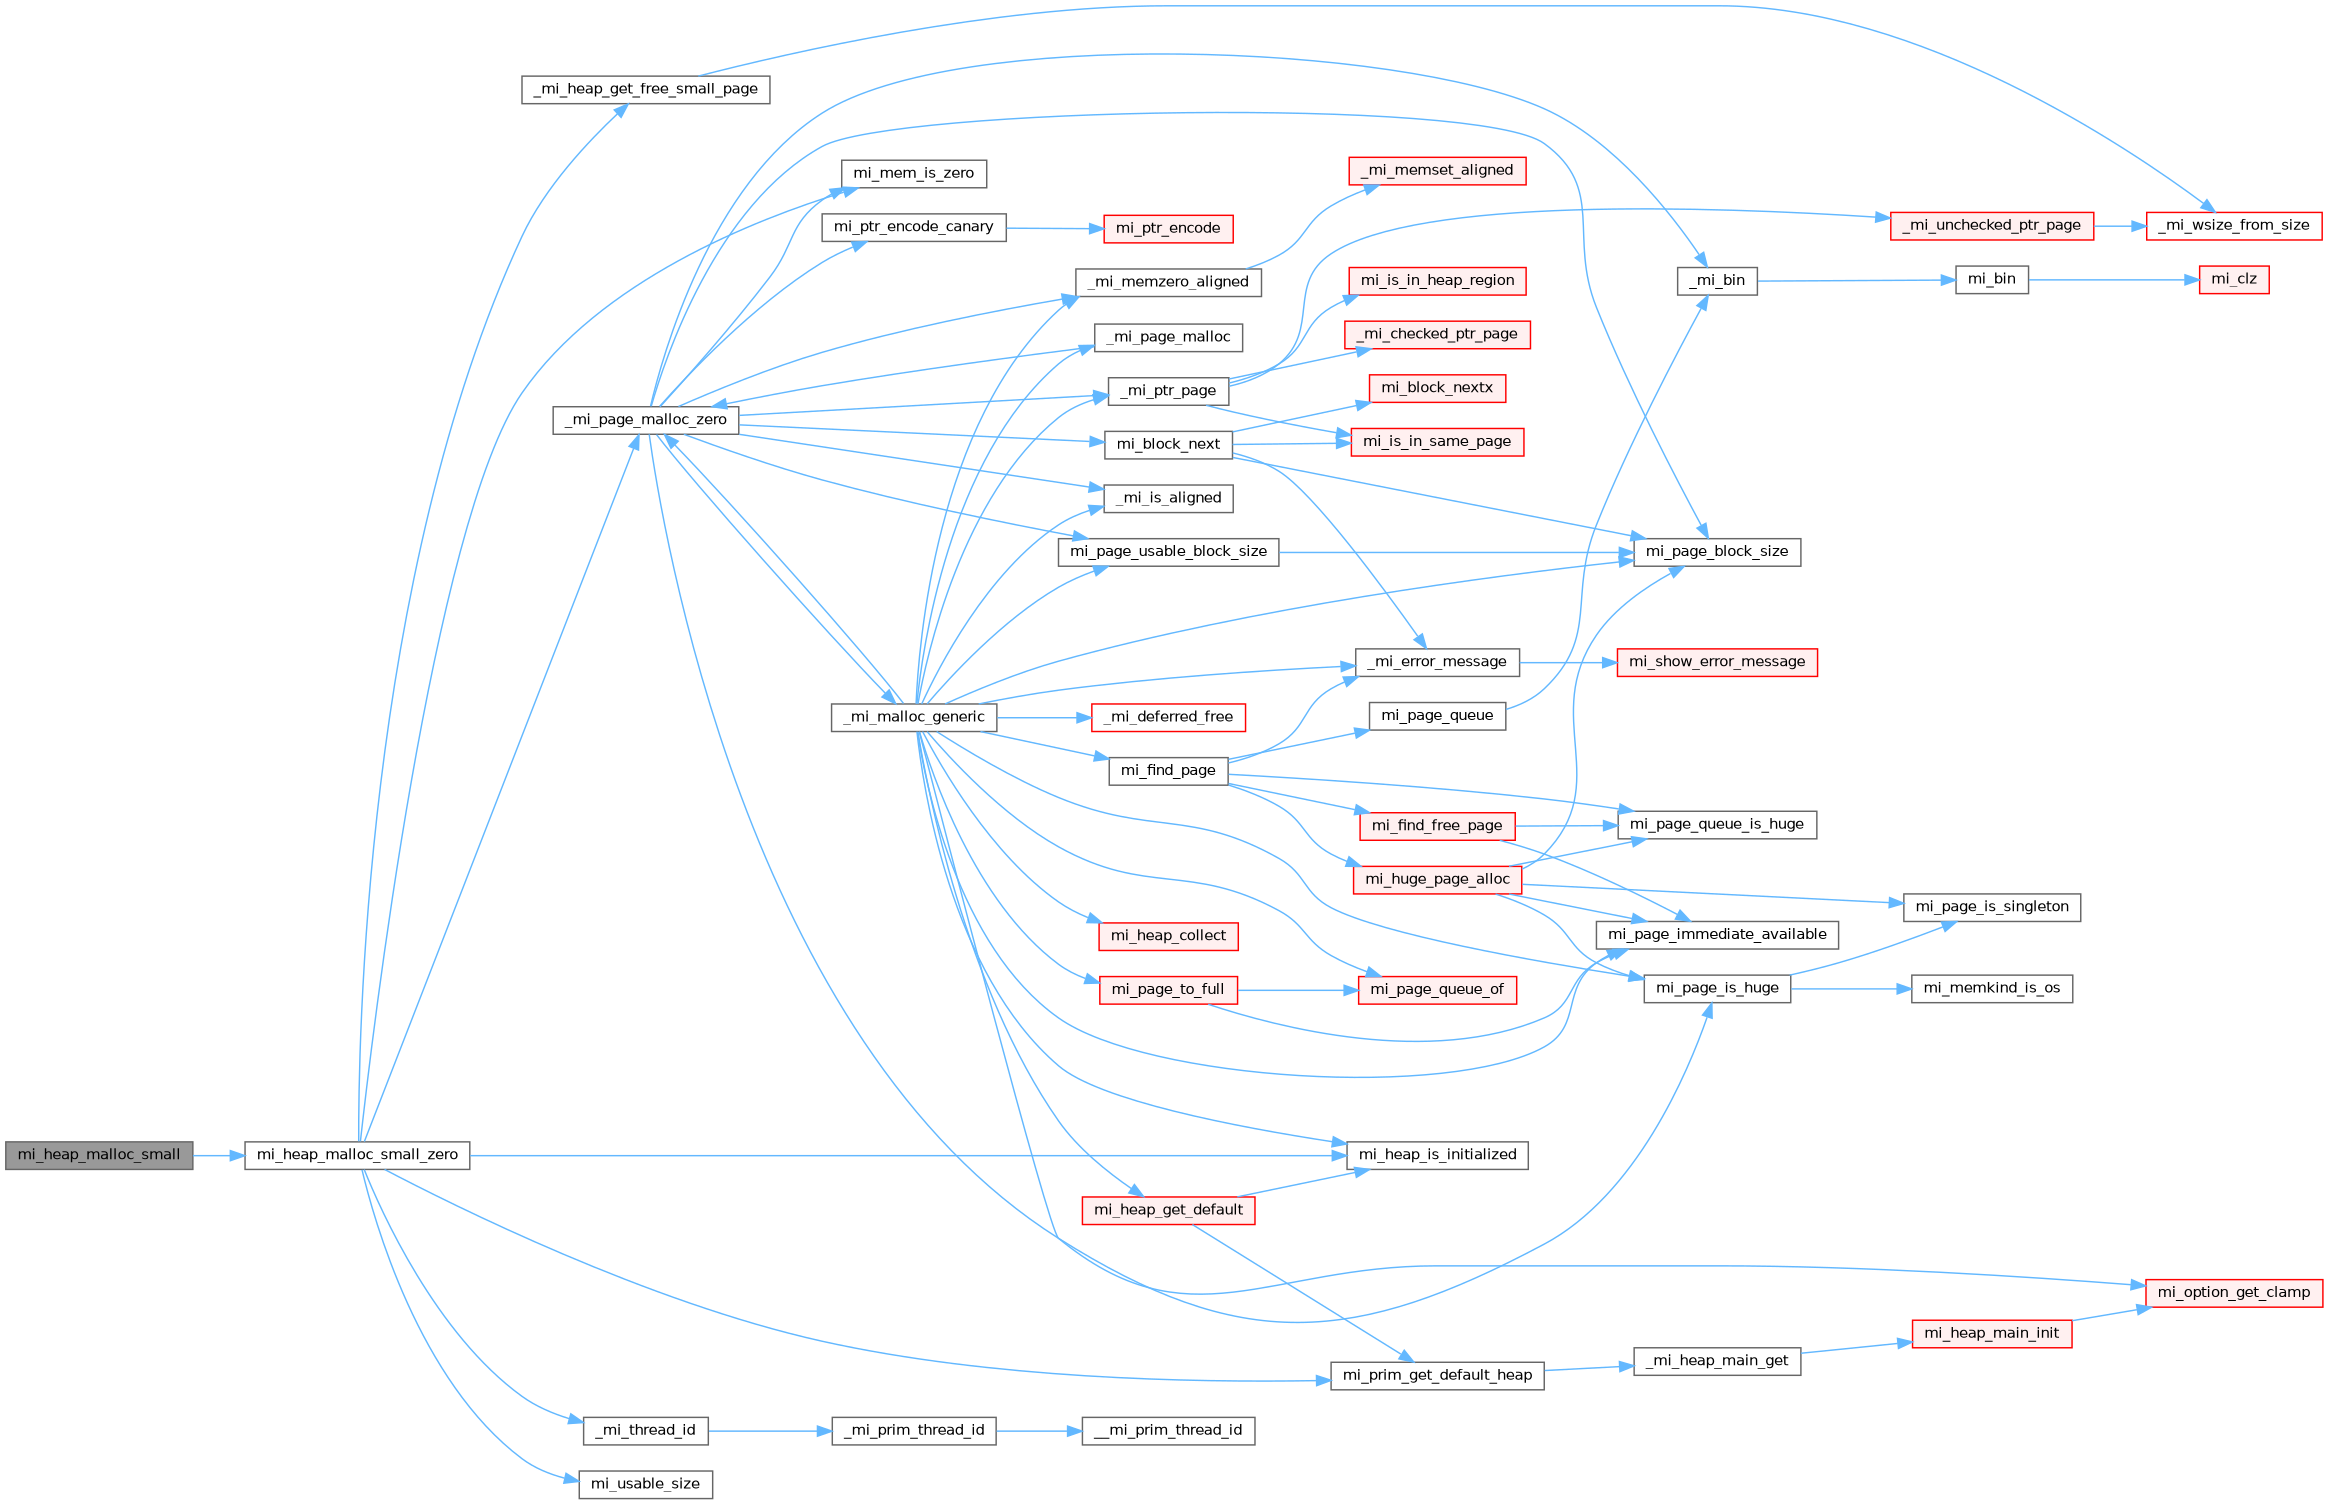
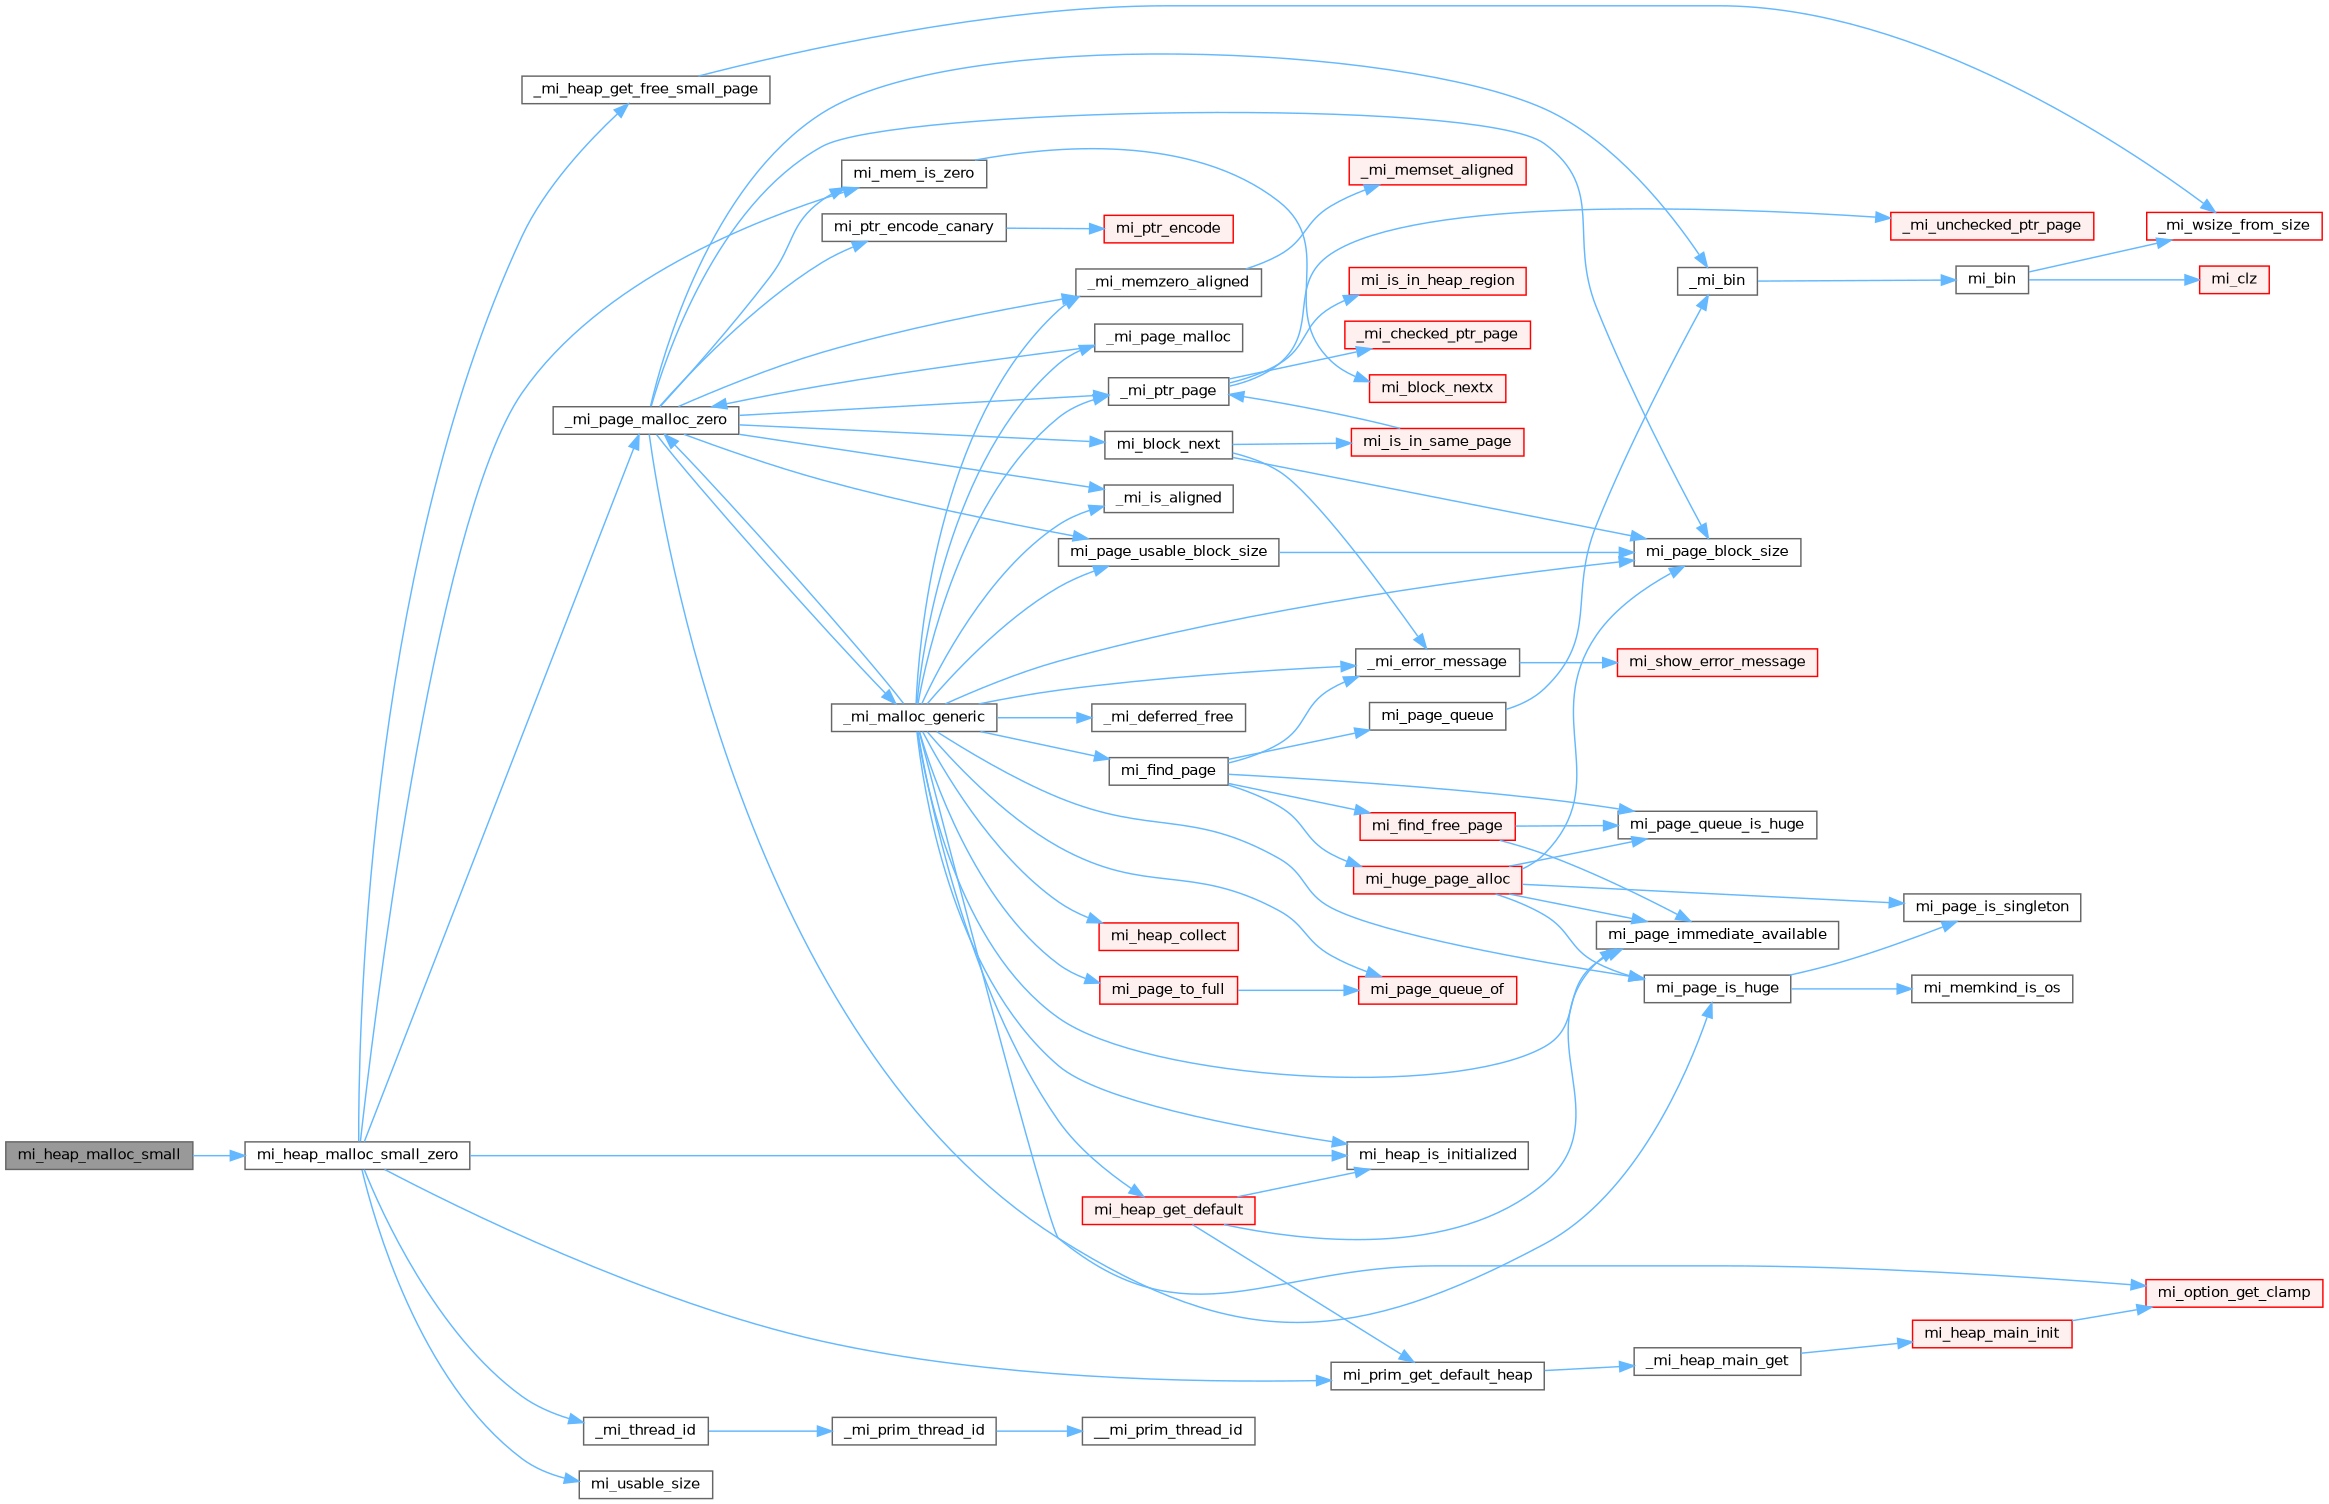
  digraph {
    rankdir=LR
    node [color=grey40 fillcolor=white fontname=Helvetica fontsize=10 shape=box style=filled]
    edge [color=steelblue1 fontname=Helvetica fontsize=10 labelfontname=Helvetica labelfontsize=10 style=solid]
    n1 [color=gray40 fillcolor=grey60 fontcolor=black height=0.2 label=mi_heap_malloc_small width=0.4]
    n2 [height=0.2 label=mi_heap_malloc_small_zero width=0.4]
    n3 [height=0.2 label=_mi_heap_get_free_small_page width=0.4]
    n4 [height=0.2 label=_mi_page_malloc_zero width=0.4]
    n5 [height=0.2 label=mi_heap_is_initialized width=0.4]
    n6 [height=0.2 label=mi_prim_get_default_heap width=0.4]
    n7 [height=0.2 label=mi_mem_is_zero width=0.4]
    n8 [height=0.2 label=_mi_thread_id width=0.4]
    n9 [height=0.2 label=mi_usable_size width=0.4]
    n10 [color=red height=0.2 label=_mi_wsize_from_size width=0.4]
    n11 [height=0.2 label=_mi_bin width=0.4]
    n12 [height=0.2 label=_mi_is_aligned width=0.4]
    n13 [height=0.2 label=_mi_malloc_generic width=0.4]
    n14 [height=0.2 label=_mi_memzero_aligned width=0.4]
    n15 [height=0.2 label=_mi_ptr_page width=0.4]
    n16 [height=0.2 label=mi_page_block_size width=0.4]
    n17 [height=0.2 label=mi_page_is_huge width=0.4]
    n18 [height=0.2 label=mi_page_usable_block_size width=0.4]
    n19 [height=0.2 label=mi_block_next width=0.4]
    n20 [height=0.2 label=mi_ptr_encode_canary width=0.4]
    n21 [height=0.2 label=_mi_heap_main_get width=0.4]
    n22 [height=0.2 label=_mi_prim_thread_id width=0.4]
    n23 [height=0.2 label=mi_bin width=0.4]
-   n24 [color=red height=0.2 label=_mi_deferred_free width=0.4]
+   n24 [height=0.2 label=_mi_deferred_free width=0.4]
    n25 [height=0.2 label=_mi_error_message width=0.4]
    n26 [height=0.2 label=_mi_page_malloc width=0.4]
    n27 [height=0.2 label=mi_find_page width=0.4]
    n28 [height=0.2 label=mi_page_immediate_available width=0.4]
    n29 [color=red fillcolor="#FFF0F0" height=0.2 label=mi_heap_collect width=0.4]
    n30 [color=red fillcolor="#FFF0F0" height=0.2 label=mi_heap_get_default width=0.4]
    n31 [color=red fillcolor="#FFF0F0" height=0.2 label=mi_option_get_clamp width=0.4]
    n32 [color=red fillcolor="#FFF0F0" height=0.2 label=mi_page_queue_of width=0.4]
    n33 [color=red fillcolor="#FFF0F0" height=0.2 label=mi_page_to_full width=0.4]
    n34 [color=red fillcolor="#FFF0F0" height=0.2 label=_mi_memset_aligned width=0.4]
    n35 [color=red fillcolor="#FFF0F0" height=0.2 label=_mi_checked_ptr_page width=0.4]
    n36 [color=red fillcolor="#FFF0F0" height=0.2 label=_mi_unchecked_ptr_page width=0.4]
    n37 [color=red fillcolor="#FFF0F0" height=0.2 label=mi_is_in_heap_region width=0.4]
    n38 [height=0.2 label=mi_page_is_singleton width=0.4]
    n39 [height=0.2 label=mi_memkind_is_os width=0.4]
    n40 [color=red fillcolor="#FFF0F0" height=0.2 label=mi_block_nextx width=0.4]
    n41 [color=red fillcolor="#FFF0F0" height=0.2 label=mi_is_in_same_page width=0.4]
    n42 [color=red fillcolor="#FFF0F0" height=0.2 label=mi_ptr_encode width=0.4]
    n43 [color=red fillcolor="#FFF0F0" height=0.2 label=mi_clz width=0.4]
    n44 [color=red fillcolor="#FFF0F0" height=0.2 label=mi_show_error_message width=0.4]
    n45 [color=red fillcolor="#FFF0F0" height=0.2 label=mi_find_free_page width=0.4]
    n46 [height=0.2 label=mi_page_queue_is_huge width=0.4]
    n47 [color=red fillcolor="#FFF0F0" height=0.2 label=mi_huge_page_alloc width=0.4]
    n48 [height=0.2 label=mi_page_queue width=0.4]
    n49 [color=red fillcolor="#FFF0F0" height=0.2 label=mi_heap_main_init width=0.4]
    n50 [height=0.2 label=__mi_prim_thread_id width=0.4]
    n1 -> n2
    n2 -> n3
    n2 -> n4
    n2 -> n5
    n2 -> n6
    n2 -> n7
    n2 -> n8
    n2 -> n9
    n3 -> n10
    n4 -> n7
    n4 -> n11
    n4 -> n12
    n4 -> n13
    n4 -> n14
    n4 -> n15
    n4 -> n16
    n4 -> n17
    n4 -> n18
    n4 -> n19
    n4 -> n20
    n6 -> n21
    n8 -> n22
    n11 -> n23
    n13 -> n4
    n13 -> n5
    n13 -> n12
    n13 -> n14
    n13 -> n15
    n13 -> n16
    n13 -> n17
    n13 -> n18
    n13 -> n24
    n13 -> n25
    n13 -> n26
    n13 -> n27
    n13 -> n28
    n13 -> n29
    n13 -> n30
    n13 -> n31
    n13 -> n32
    n13 -> n33
    n14 -> n34
    n15 -> n35
    n15 -> n36
    n15 -> n37
    n17 -> n38
    n17 -> n39
    n18 -> n16
    n19 -> n16
    n19 -> n25
-   n19 -> n40
+   n7 -> n40
    n19 -> n41
    n20 -> n42
    n21 -> n49
    n22 -> n50
-   n36 -> n10
+   n23 -> n10
    n23 -> n43
    n25 -> n44
    n26 -> n4
    n27 -> n25
    n27 -> n45
    n27 -> n46
    n27 -> n47
    n27 -> n48
    n30 -> n5
    n30 -> n6
-   n33 -> n28
+   n30 -> n28
    n33 -> n32
-   n15 -> n41
+   n41 -> n15
    n45 -> n28
    n45 -> n46
    n47 -> n16
    n47 -> n17
    n47 -> n28
    n47 -> n38
    n47 -> n46
    n48 -> n11
    n49 -> n31
  }
